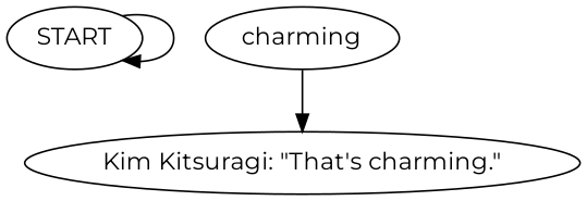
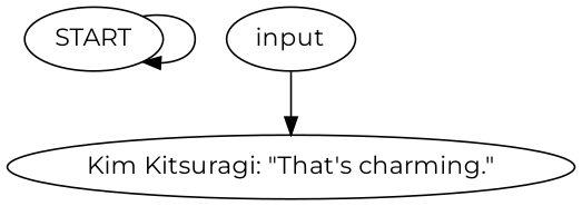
  digraph {
    fontname=Montserrat
    node [fontname=Montserrat]
    edge [fontname=Montserrat]
    n1 [label=START]
-   n2 [label=charming]
+   n2 [label=input]
    n3 [label="Kim Kitsuragi: \"That's charming.\""]
    n1 -> n1
    n2 -> n3
  }
